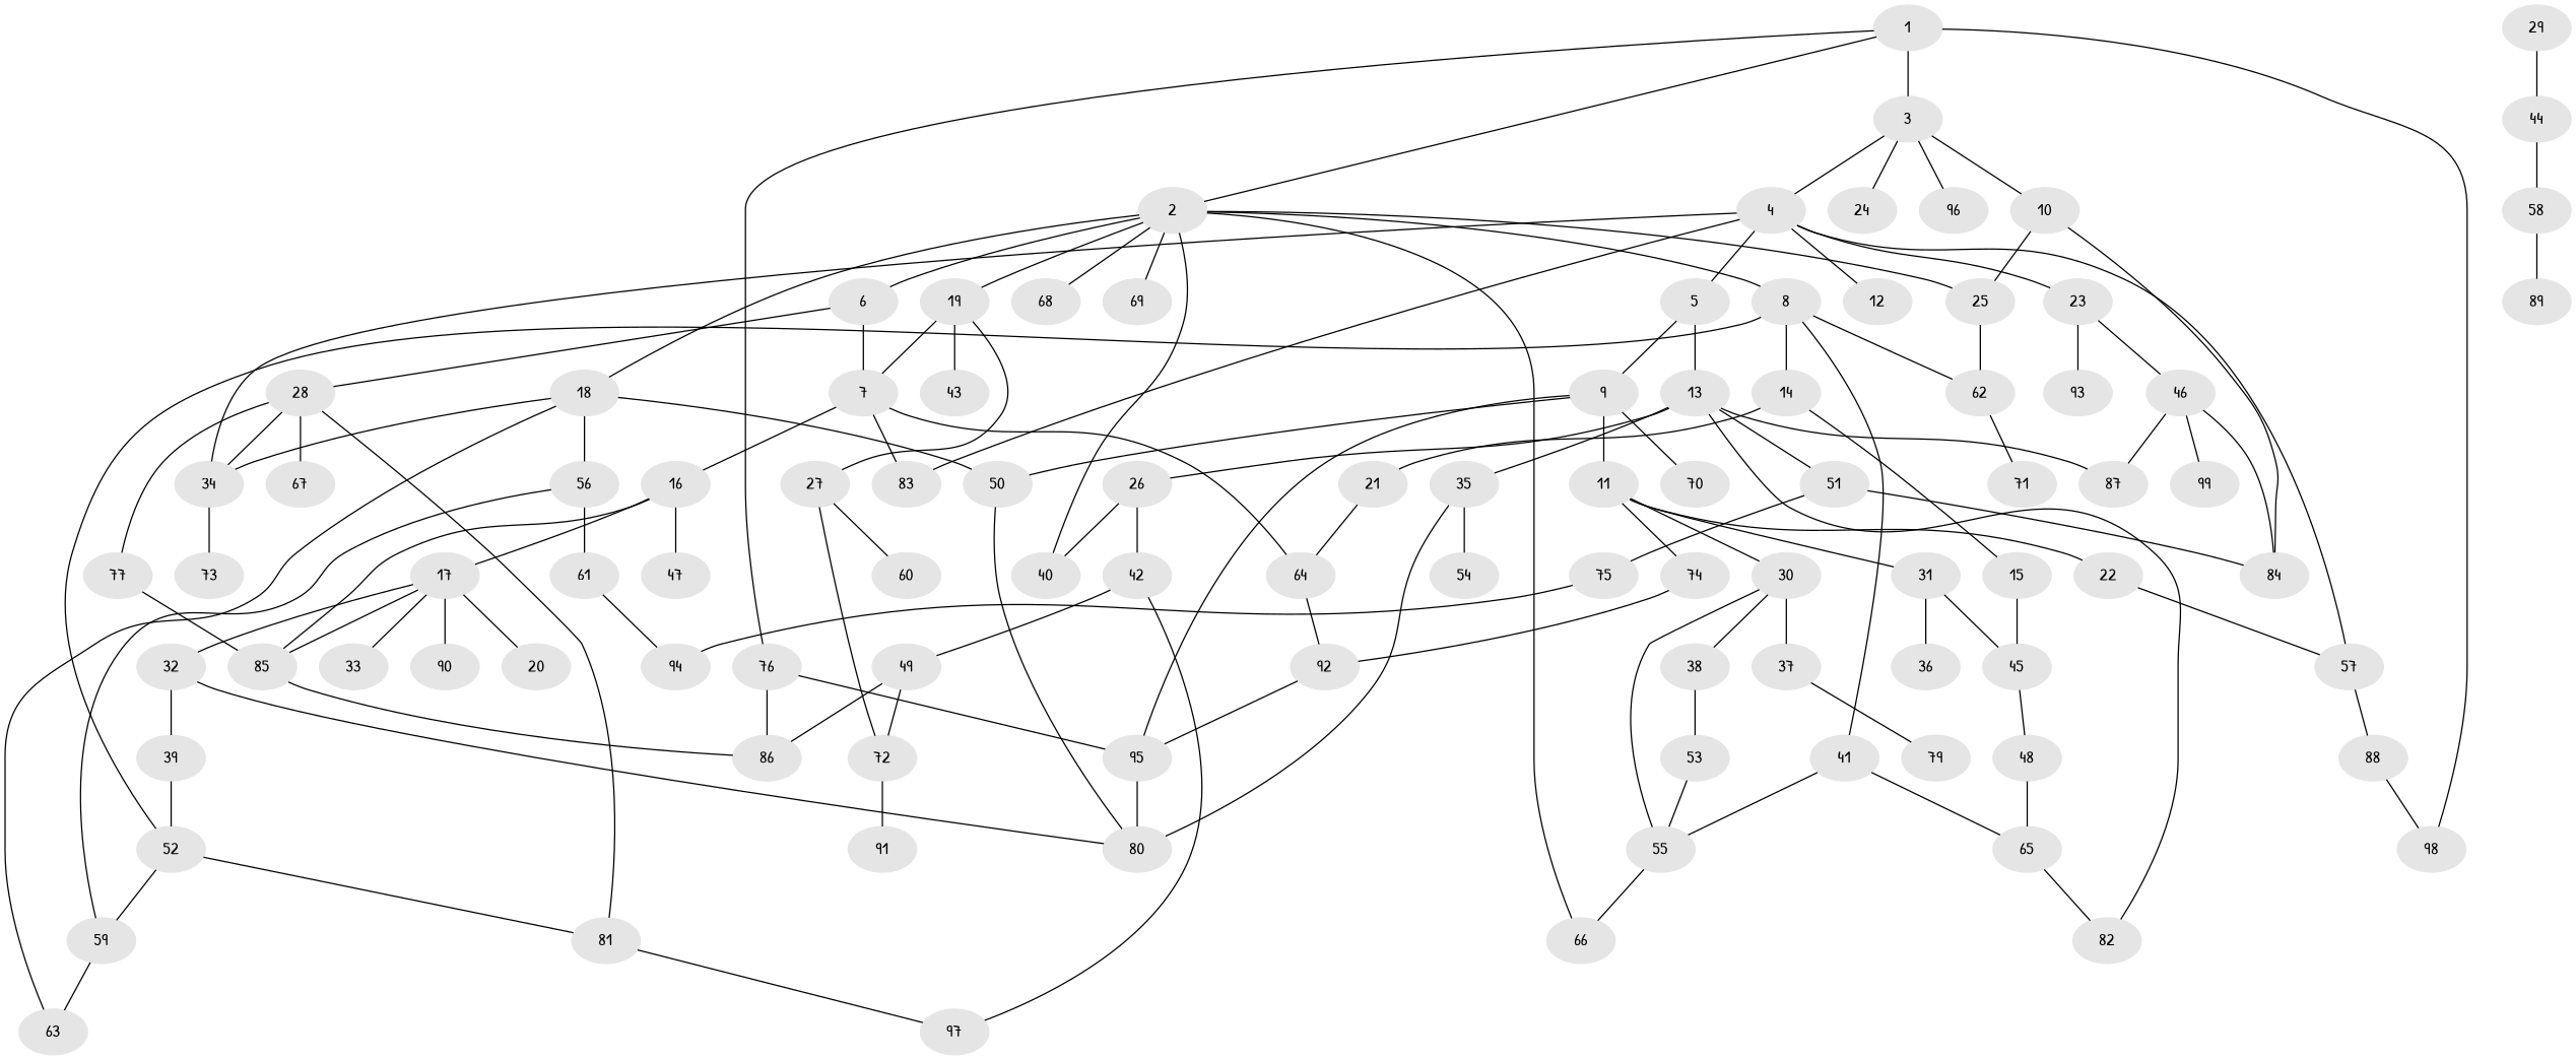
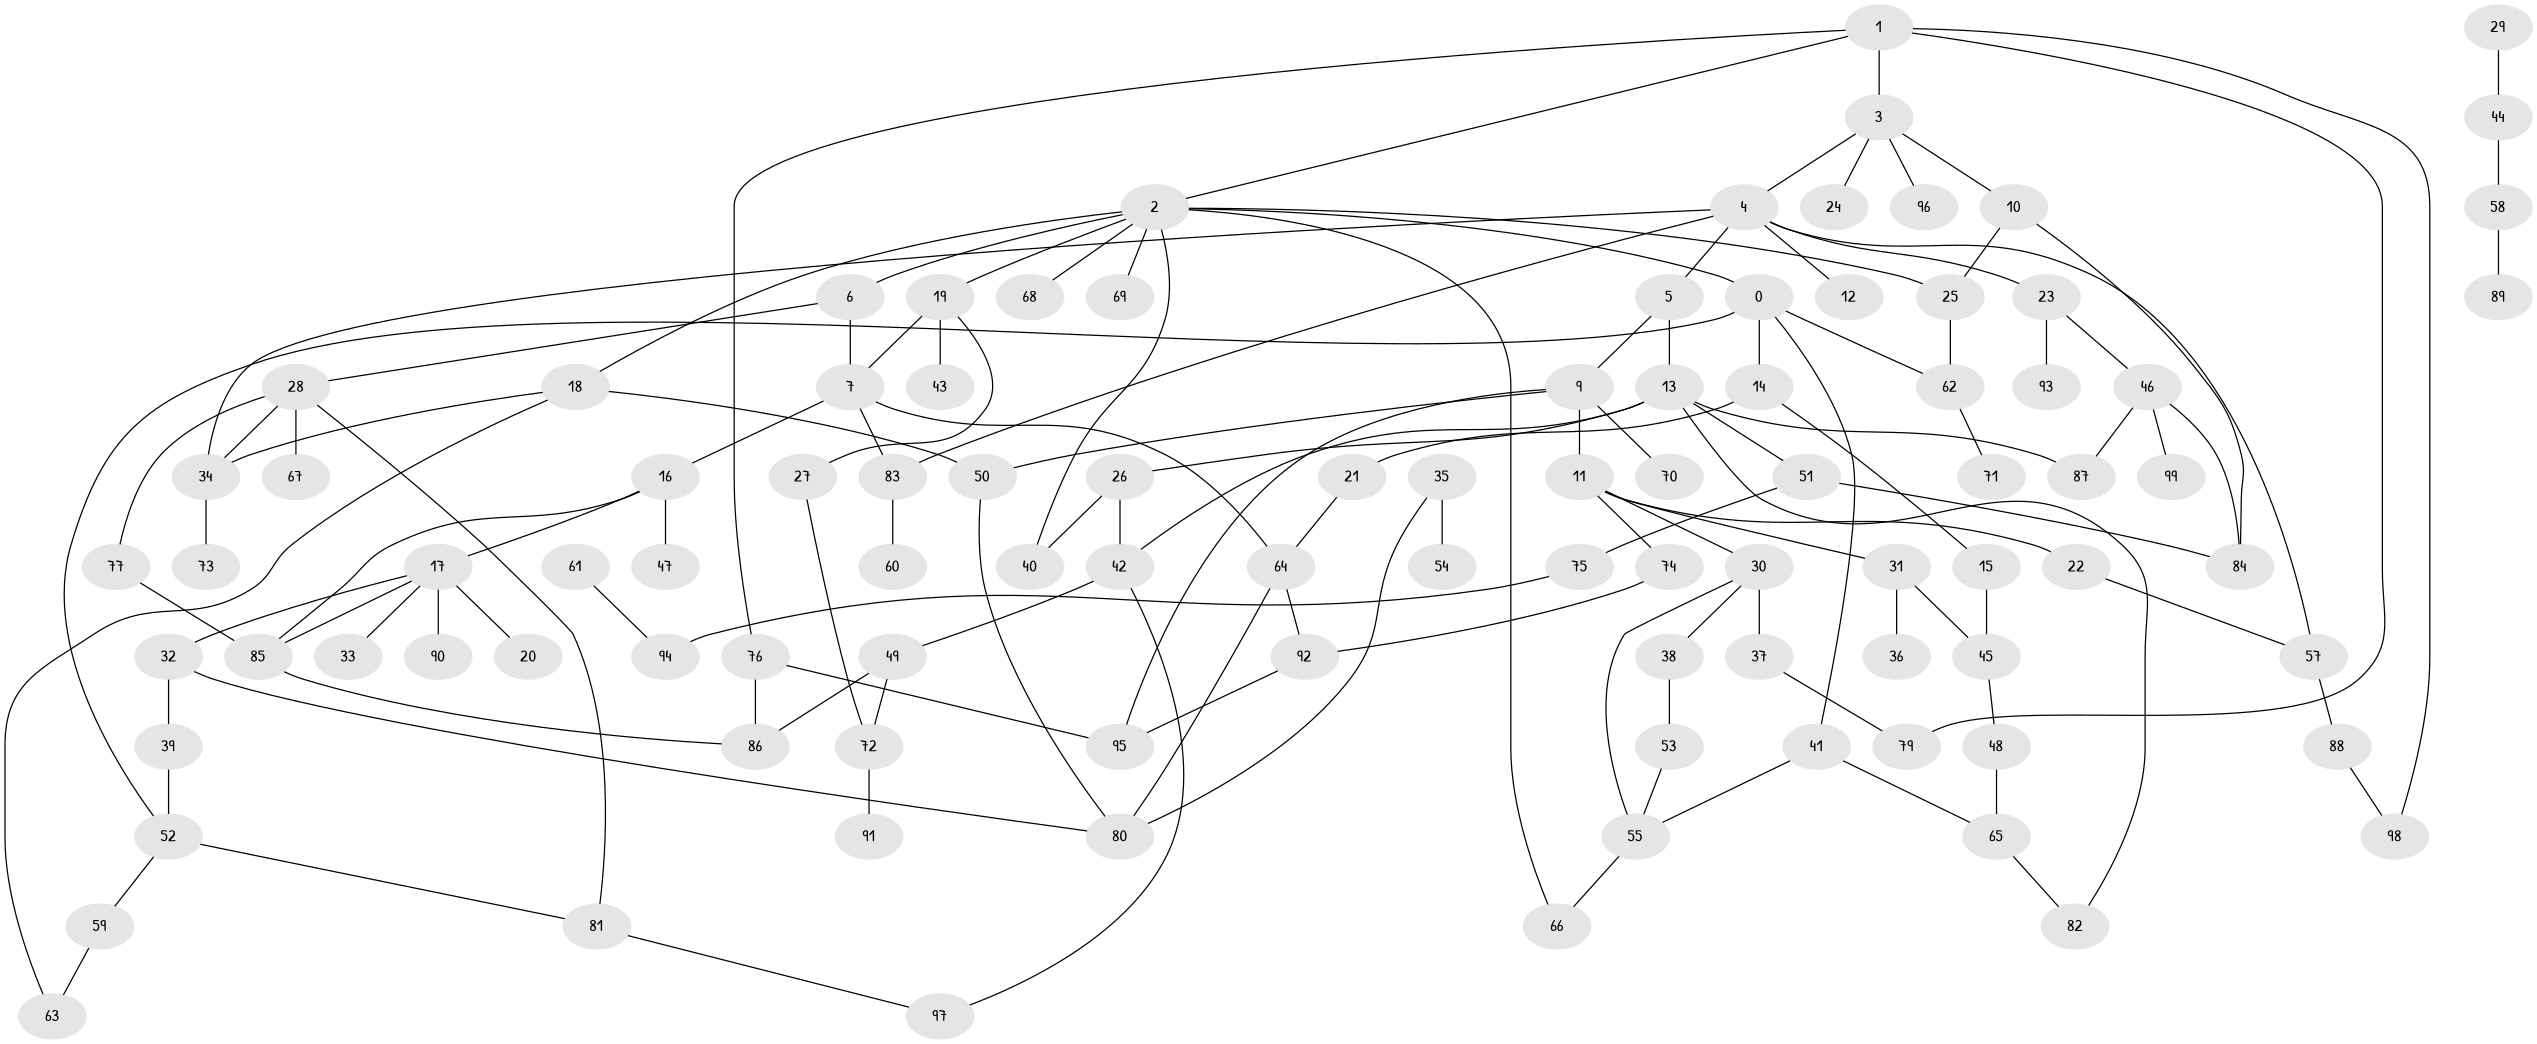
  graph {
    fontname="Patrick Hand"
    node [color=gray90 fontname="Patrick Hand" style=filled]
    edge [fontname="Patrick Hand"]
    1
    2
    3
    76
    79
    98
    6
-   8
+   8 [label=0]
    18
    19
    25
    40
    66
    68
    69
    4
    10
    24
    96
    95
    86
    7
    28
    14
    41
    52
    62
    34
    50
-   56
    63
    27
    43
    5
    12
    23
    57
    83
    84
    9
    13
    46
    93
    73
    88
    11
    70
    26
    35
    51
    82
    87
    16
    64
    67
    77
    81
    17
    47
    85
    80
    92
    15
    21
    55
    65
    59
    71
    22
    30
    31
    74
    37
    38
    45
    36
    42
    54
    75
    48
    20
    32
    33
    90
    39
    61
    60
    72
    29
    44
    99
    49
    97
    91
    58
    53
    89
    94
    1 -- 2
    1 -- 3
    1 -- 76
+   1 -- 79
    1 -- 98
    2 -- 6
    2 -- 8
    2 -- 18
    2 -- 19
    2 -- 25
    2 -- 40
    2 -- 66
    2 -- 68
    2 -- 69
    3 -- 4
    3 -- 10
    3 -- 24
    3 -- 96
    76 -- 95
    76 -- 86
    6 -- 7
    6 -- 28
    8 -- 14
    8 -- 41
    8 -- 52
    8 -- 62
    18 -- 34
    18 -- 50
-   18 -- 56
    18 -- 63
    19 -- 7
    19 -- 27
    19 -- 43
    25 -- 62
    4 -- 34
    4 -- 5
    4 -- 12
    4 -- 23
    4 -- 57
    4 -- 83
    10 -- 25
    10 -- 84
    7 -- 83
    7 -- 16
    7 -- 64
    28 -- 34
    28 -- 67
    28 -- 77
    28 -- 81
    14 -- 15
    14 -- 21
    41 -- 55
    41 -- 65
    52 -- 81
    52 -- 59
    62 -- 71
    34 -- 73
    50 -- 80
-   56 -- 59
-   56 -- 61
-   27 -- 60
+   83 -- 60
    27 -- 72
    5 -- 9
    5 -- 13
    23 -- 46
    23 -- 93
    57 -- 88
    9 -- 95
    9 -- 50
    9 -- 11
    9 -- 70
    13 -- 26
-   13 -- 35
+   13 -- 42
    13 -- 51
    13 -- 82
    13 -- 87
    46 -- 84
    46 -- 87
    46 -- 99
    88 -- 98
    11 -- 22
    11 -- 30
    11 -- 31
    11 -- 74
    26 -- 40
    26 -- 42
    35 -- 80
    35 -- 54
    51 -- 84
    51 -- 75
    16 -- 17
    16 -- 47
    16 -- 85
-   95 -- 80
+   64 -- 80
    64 -- 92
    77 -- 85
    81 -- 97
    17 -- 85
    17 -- 20
    17 -- 32
    17 -- 33
    17 -- 90
    85 -- 86
    92 -- 95
    15 -- 45
    21 -- 64
    55 -- 66
    65 -- 82
    59 -- 63
    22 -- 57
    30 -- 55
    30 -- 37
    30 -- 38
    31 -- 45
    31 -- 36
    74 -- 92
    37 -- 79
    38 -- 53
    45 -- 48
    42 -- 49
    42 -- 97
    75 -- 94
    48 -- 65
    32 -- 80
    32 -- 39
    39 -- 52
    61 -- 94
    72 -- 91
    29 -- 44
    44 -- 58
    49 -- 86
    49 -- 72
    58 -- 89
    53 -- 55
  }
